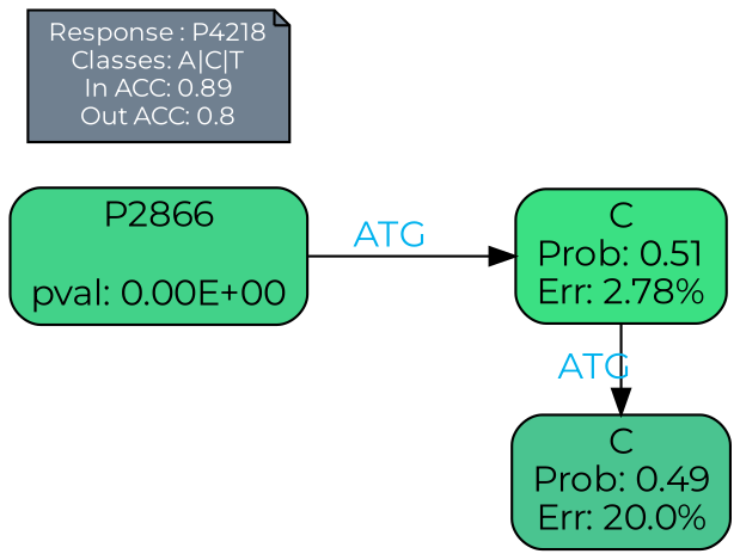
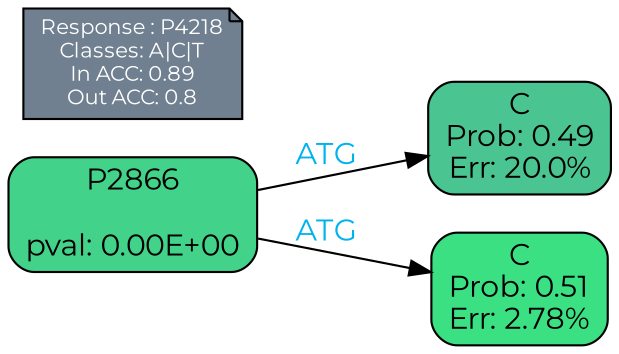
  digraph {
    fontname=Montserrat
    rankdir=LR
    ranksep=equally
    splines=polylines
    node [color=black fontname=Montserrat shape=box style="filled, rounded"]
    edge [fontcolor=deepskyblue2 fontname=Montserrat]
    n1 [fillcolor="#4ac490" label="C\nProb: 0.49\nErr: 20.0%"]
    n2 [fillcolor="#3be083" label="C\nProb: 0.51\nErr: 2.78%"]
    n3 [align=left fillcolor=slategray fontcolor=white fontsize=10 label="Response : P4218\nClasses: A|C|T\nIn ACC: 0.89\nOut ACC: 0.8\n" shape=note style=filled]
    n4 [fillcolor="#42d289" label="P2866\n\npval: 0.00E+00"]
    subgraph sub_1 {
      rank=same
      n1
      n2
    }
    subgraph sub_2 {
      rank=same
      n3
      n4
    }
-   n2 -> n1 [label=ATG]
+   n4 -> n1 [label=ATG]
    n4 -> n2 [label=ATG]
  }
